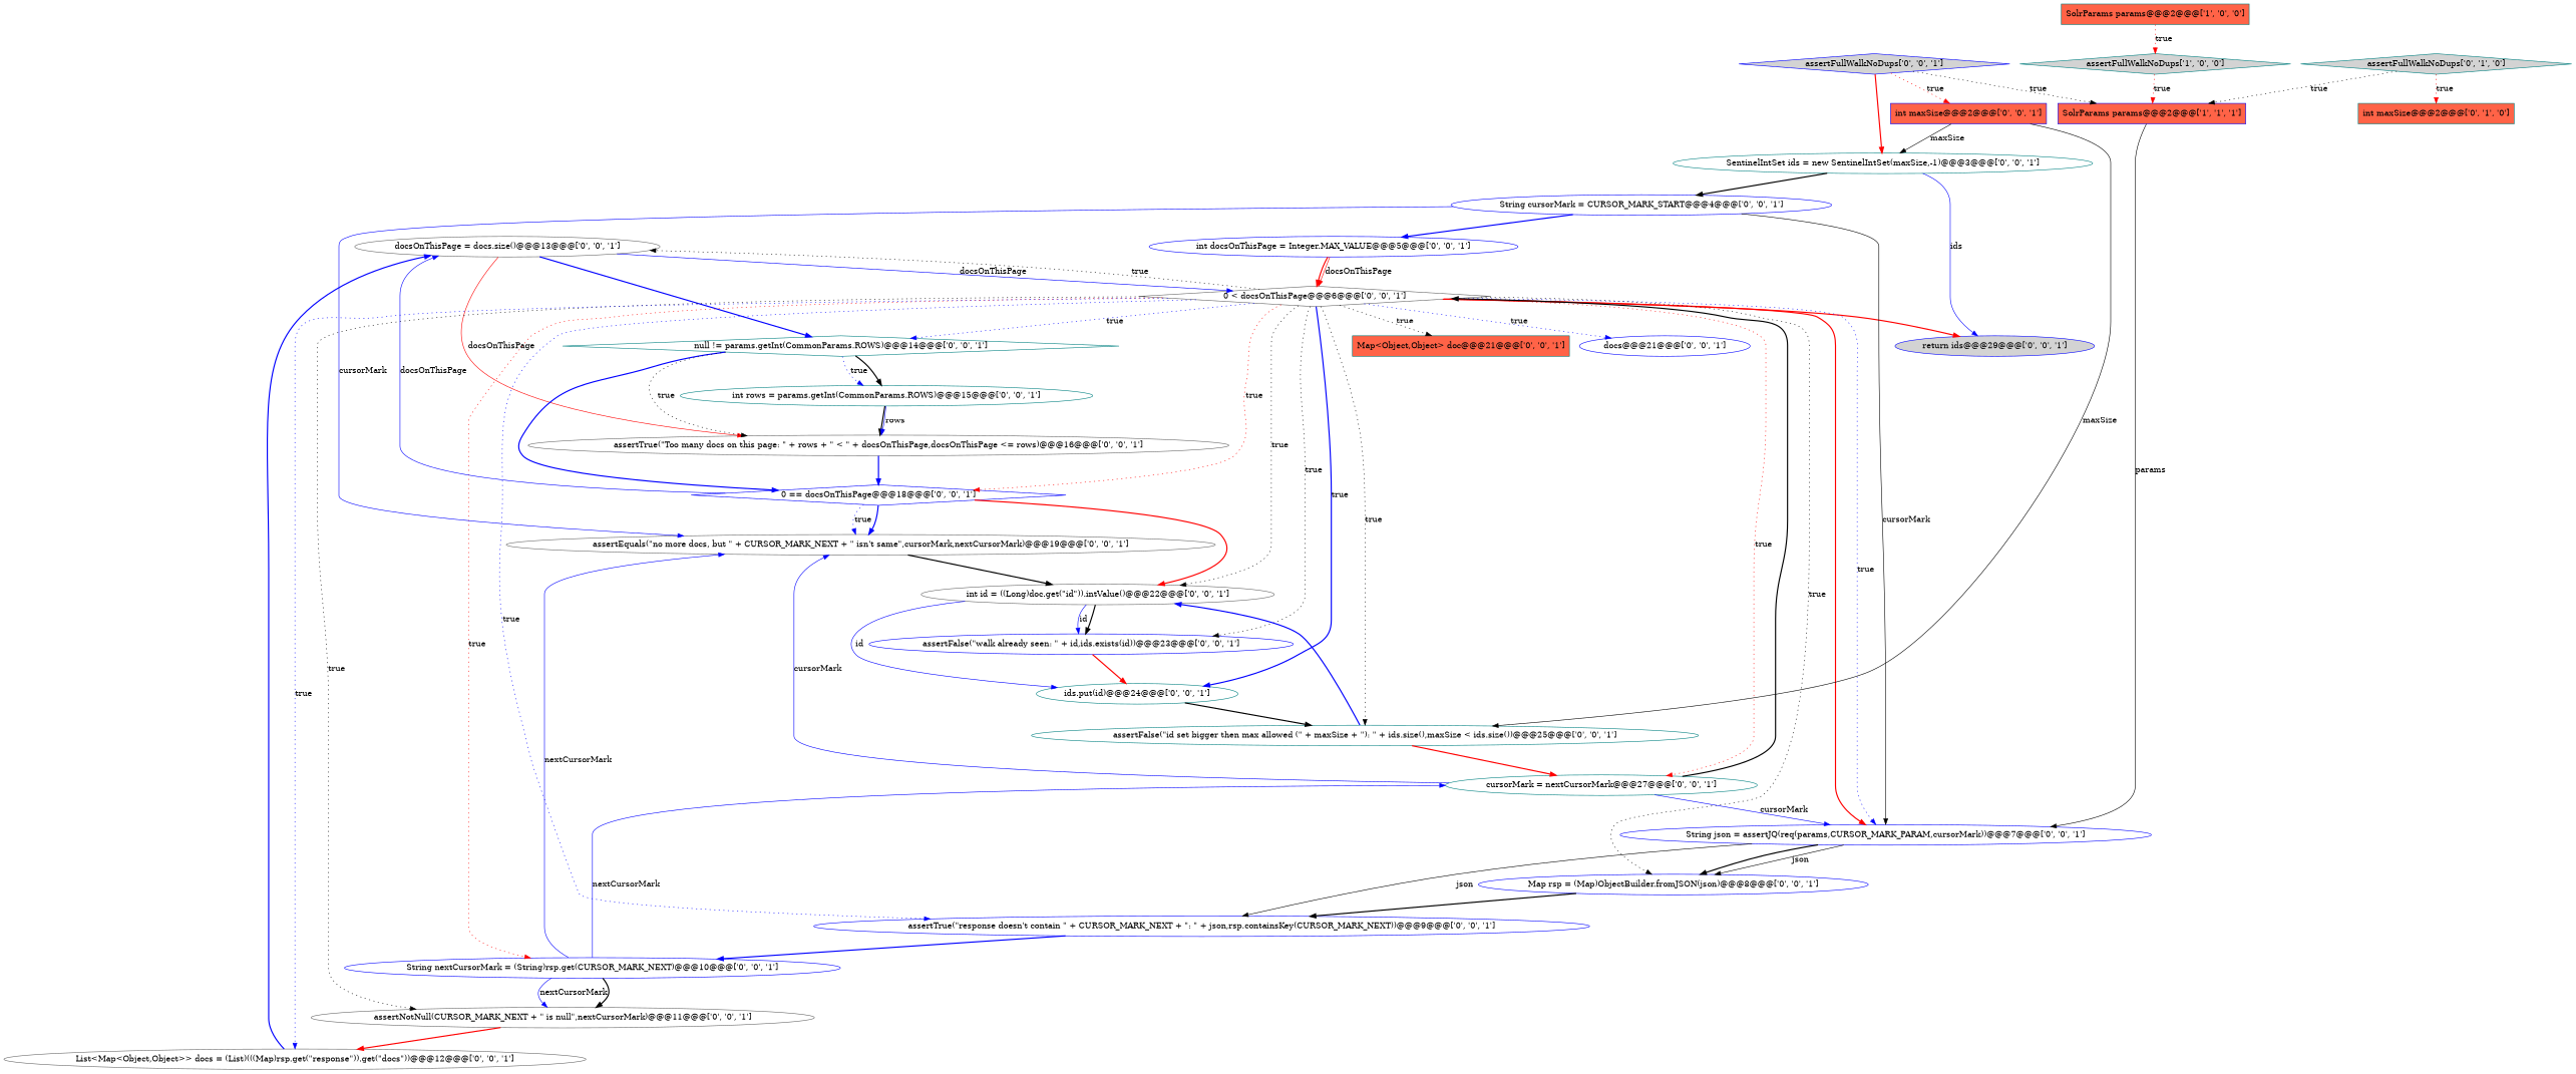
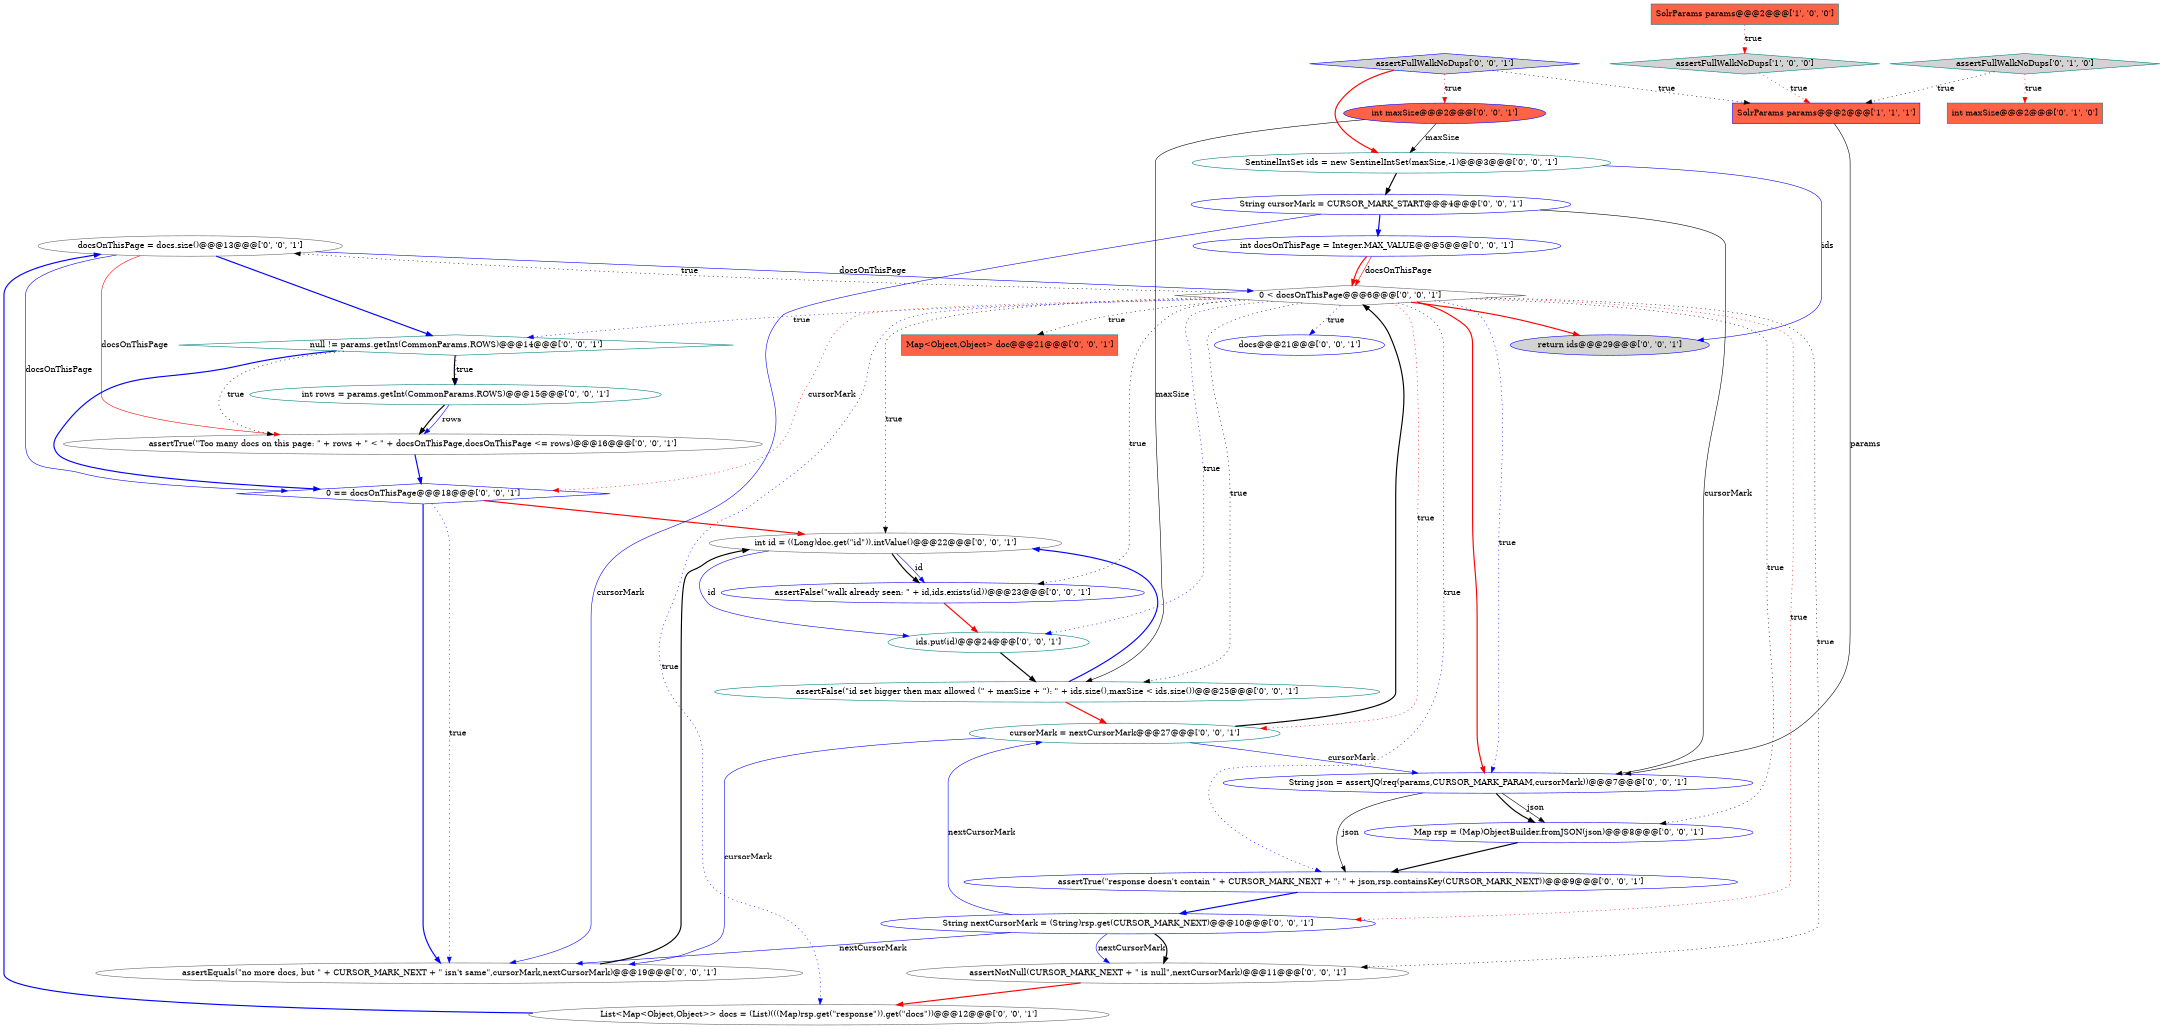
  digraph {
    node [color=blue fillcolor=white shape=ellipse style=filled]
    edge [color=blue style=bold]
    n1 [color=gray40 label="docsOnThisPage = docs.size()@@@13@@@['0', '0', '1']"]
    n2 [color=gray40 label="0 < docsOnThisPage@@@6@@@['0', '0', '1']" shape=diamond]
    n3 [color=teal label="null != params.getInt(CommonParams.ROWS)@@@14@@@['0', '0', '1']" shape=diamond]
    n4 [label="0 == docsOnThisPage@@@18@@@['0', '0', '1']" shape=diamond]
    n5 [color=gray40 label="assertTrue(\"Too many docs on this page: \" + rows + \" < \" + docsOnThisPage,docsOnThisPage <= rows)@@@16@@@['0', '0', '1']"]
    n6 [fillcolor=lightgray label="return ids@@@29@@@['0', '0', '1']"]
    n7 [label="assertTrue(\"response doesn't contain \" + CURSOR_MARK_NEXT + \": \" + json,rsp.containsKey(CURSOR_MARK_NEXT))@@@9@@@['0', '0', '1']"]
    n8 [label="String nextCursorMark = (String)rsp.get(CURSOR_MARK_NEXT)@@@10@@@['0', '0', '1']"]
    n9 [label="String json = assertJQ(req(params,CURSOR_MARK_PARAM,cursorMark))@@@7@@@['0', '0', '1']"]
    n10 [color=teal label="cursorMark = nextCursorMark@@@27@@@['0', '0', '1']"]
    n11 [color=gray40 label="int id = ((Long)doc.get(\"id\")).intValue()@@@22@@@['0', '0', '1']"]
    n12 [label="Map rsp = (Map)ObjectBuilder.fromJSON(json)@@@8@@@['0', '0', '1']"]
    n13 [color=teal label="ids.put(id)@@@24@@@['0', '0', '1']"]
    n14 [label="assertFalse(\"walk already seen: \" + id,ids.exists(id))@@@23@@@['0', '0', '1']"]
    n15 [color=teal fillcolor=tomato label="Map<Object,Object> doc@@@21@@@['0', '0', '1']" shape=box]
    n16 [color=teal label="assertFalse(\"id set bigger then max allowed (\" + maxSize + \"): \" + ids.size(),maxSize < ids.size())@@@25@@@['0', '0', '1']"]
    n17 [color=gray40 label="assertNotNull(CURSOR_MARK_NEXT + \" is null\",nextCursorMark)@@@11@@@['0', '0', '1']"]
    n18 [color=gray40 label="List<Map<Object,Object>> docs = (List)(((Map)rsp.get(\"response\")).get(\"docs\"))@@@12@@@['0', '0', '1']"]
    n19 [label="docs@@@21@@@['0', '0', '1']"]
    n20 [color=teal label="int rows = params.getInt(CommonParams.ROWS)@@@15@@@['0', '0', '1']"]
    n21 [color=gray40 label="assertEquals(\"no more docs, but \" + CURSOR_MARK_NEXT + \" isn't same\",cursorMark,nextCursorMark)@@@19@@@['0', '0', '1']"]
    n22 [color=teal label="SentinelIntSet ids = new SentinelIntSet(maxSize,-1)@@@3@@@['0', '0', '1']"]
    n23 [label="String cursorMark = CURSOR_MARK_START@@@4@@@['0', '0', '1']"]
    n24 [label="int docsOnThisPage = Integer.MAX_VALUE@@@5@@@['0', '0', '1']"]
    n25 [fillcolor=tomato label="SolrParams params@@@2@@@['1', '1', '1']" shape=box]
    n26 [fillcolor=lightgray label="assertFullWalkNoDups['0', '0', '1']" shape=diamond]
-   n27 [fillcolor=tomato label="int maxSize@@@2@@@['0', '0', '1']" shape=box]
+   n27 [fillcolor=tomato label="int maxSize@@@2@@@['0', '0', '1']"]
    n28 [color=teal fillcolor=tomato label="int maxSize@@@2@@@['0', '1', '0']" shape=box]
    n29 [color=teal fillcolor=tomato label="SolrParams params@@@2@@@['1', '0', '0']" shape=box]
    n30 [color=teal fillcolor=lightgray label="assertFullWalkNoDups['1', '0', '0']" shape=diamond]
    n31 [color=teal fillcolor=lightgray label="assertFullWalkNoDups['0', '1', '0']" shape=diamond]
    n1 -> n2 [label=docsOnThisPage style=solid]
    n1 -> n3
-   n4 -> n1 [label=docsOnThisPage style=solid]
+   n1 -> n4 [label=docsOnThisPage style=solid]
    n1 -> n5 [color=red label=docsOnThisPage style=solid]
    n2 -> n1 [color=black label=true style=dotted]
    n2 -> n3 [label=true style=dotted]
-   n2 -> n4 [color=red label=true style=dotted]
+   n2 -> n4 [color=red label=cursorMark style=dotted]
    n2 -> n6 [color=red]
    n2 -> n7 [label=true style=dotted]
    n2 -> n8 [color=red label=true style=dotted]
    n2 -> n9 [label=true style=dotted]
    n2 -> n9 [color=red]
    n2 -> n10 [color=red label=true style=dotted]
    n2 -> n11 [color=black label=true style=dotted]
    n2 -> n12 [color=black label=true style=dotted]
-   n2 -> n13 [label=true]
+   n2 -> n13 [label=true style=dotted]
    n2 -> n14 [color=black label=true style=dotted]
    n2 -> n15 [color=black label=true style=dotted]
    n2 -> n16 [color=black label=true style=dotted]
    n2 -> n17 [color=black label=true style=dotted]
    n2 -> n18 [label=true style=dotted]
    n2 -> n19 [label=true style=dotted]
    n3 -> n4
    n3 -> n5 [color=black label=true style=dotted]
    n3 -> n20 [label=true style=dotted]
    n3 -> n20 [color=black]
    n4 -> n11 [color=red]
    n4 -> n21
    n4 -> n21 [label=true style=dotted]
    n5 -> n4
    n7 -> n8
    n8 -> n10 [label=nextCursorMark style=solid]
    n8 -> n17 [label=nextCursorMark style=solid]
    n8 -> n17 [color=black]
    n8 -> n21 [label=nextCursorMark style=solid]
    n9 -> n7 [color=black label=json style=solid]
    n9 -> n12 [color=black label=json style=solid]
    n9 -> n12 [color=black]
    n10 -> n2 [color=black]
    n10 -> n9 [label=cursorMark style=solid]
    n10 -> n21 [label=cursorMark style=solid]
    n11 -> n13 [label=id style=solid]
    n11 -> n14 [color=black]
    n11 -> n14 [label=id style=solid]
    n12 -> n7 [color=black]
    n13 -> n16 [color=black]
    n14 -> n13 [color=red]
    n16 -> n10 [color=red]
    n16 -> n11
    n17 -> n18 [color=red]
    n18 -> n1
    n20 -> n5 [color=black]
    n20 -> n5 [label=rows style=solid]
    n21 -> n11 [color=black]
    n22 -> n6 [label=ids style=solid]
    n22 -> n23 [color=black]
    n23 -> n9 [color=black label=cursorMark style=solid]
    n23 -> n21 [label=cursorMark style=solid]
    n23 -> n24
    n24 -> n2 [color=red label=docsOnThisPage style=solid]
    n24 -> n2 [color=red]
    n25 -> n9 [color=black label=params style=solid]
    n26 -> n22 [color=red]
    n26 -> n25 [color=black label=true style=dotted]
    n26 -> n27 [color=red label=true style=dotted]
    n27 -> n16 [color=black label=maxSize style=solid]
    n27 -> n22 [color=black label=maxSize style=solid]
    n29 -> n30 [color=red label=true style=dotted]
    n30 -> n25 [color=red label=true style=dotted]
    n31 -> n25 [color=black label=true style=dotted]
    n31 -> n28 [color=red label=true style=dotted]
  }
